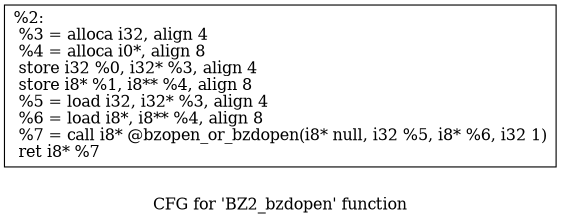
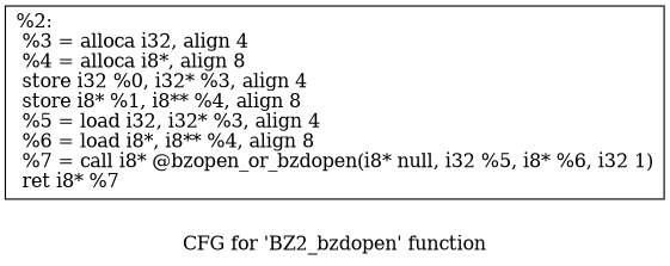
  digraph {
    label="CFG for 'BZ2_bzdopen' function"
-   n1 [label="{%2:\l  %3 = alloca i32, align 4\l  %4 = alloca i0*, align 8\l  store i32 %0, i32* %3, align 4\l  store i8* %1, i8** %4, align 8\l  %5 = load i32, i32* %3, align 4\l  %6 = load i8*, i8** %4, align 8\l  %7 = call i8* @bzopen_or_bzdopen(i8* null, i32 %5, i8* %6, i32 1)\l  ret i8* %7\l}" shape=record]
+   n1 [label="{%2:\l  %3 = alloca i32, align 4\l  %4 = alloca i8*, align 8\l  store i32 %0, i32* %3, align 4\l  store i8* %1, i8** %4, align 8\l  %5 = load i32, i32* %3, align 4\l  %6 = load i8*, i8** %4, align 8\l  %7 = call i8* @bzopen_or_bzdopen(i8* null, i32 %5, i8* %6, i32 1)\l  ret i8* %7\l}" shape=record]
  }
